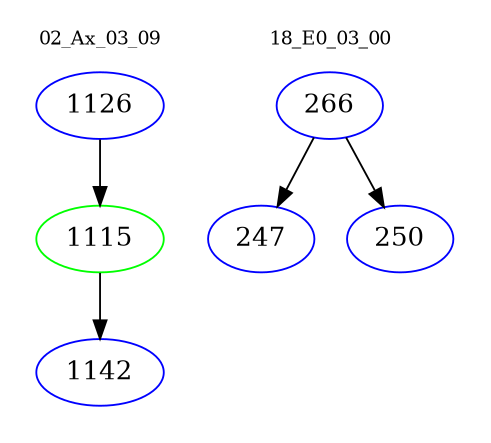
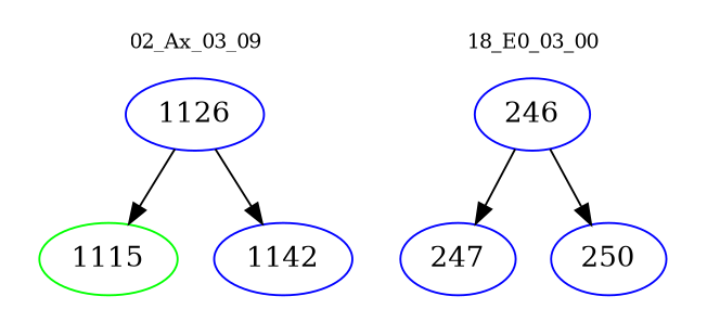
  digraph {
    fontname="DejaVu Serif"
    node [color=blue fontname="DejaVu Serif"]
    edge [color=black fontname="DejaVu Serif"]
    n1 [label=1126]
    n2 [color=green label=1115]
    n3 [label=1142]
-   n4 [label=266]
+   n4 [label=246]
    n5 [label=247]
    n6 [label=250]
    subgraph cluster_1 {
      color=white
      fontsize=10
      label="02_Ax_03_09"
      n1
      n2
      n3
    }
    subgraph cluster_2 {
      color=white
      fontsize=10
      label="18_E0_03_00"
      n4
      n5
      n6
    }
    n1 -> n2
-   n2 -> n3
+   n1 -> n3
    n4 -> n5
    n4 -> n6
  }
